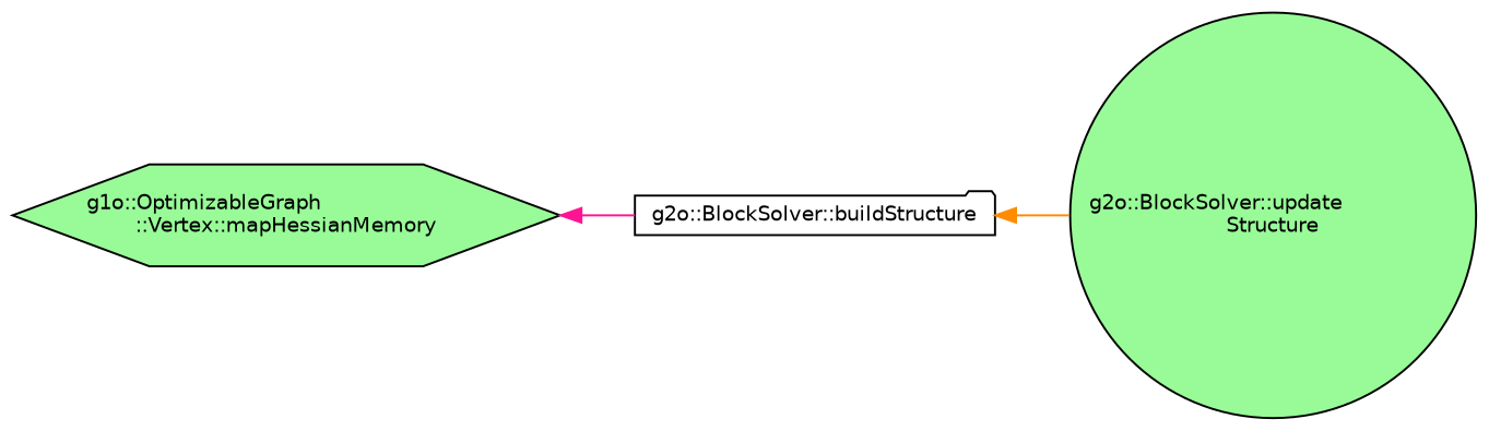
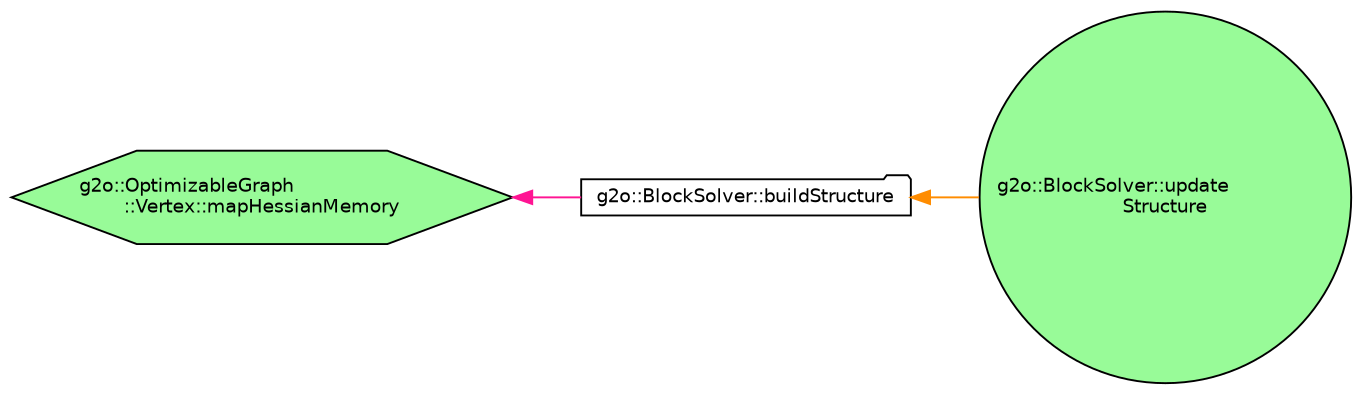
  digraph {
    rankdir=LR
    node [color=black fillcolor=palegreen fontname=Helvetica fontsize=10 style=filled]
    edge [dir=back fontname=Helvetica fontsize=10 labelfontname=Helvetica labelfontsize=10 style=solid]
-   n1 [fontcolor=black height=0.2 label="g1o::OptimizableGraph\l::Vertex::mapHessianMemory" shape=hexagon width=0.4]
+   n1 [fontcolor=black height=0.2 label="g2o::OptimizableGraph\l::Vertex::mapHessianMemory" shape=hexagon width=0.4]
    n2 [fillcolor=white height=0.2 label="g2o::BlockSolver::buildStructure" shape=folder width=0.4]
    n3 [height=0.2 label="g2o::BlockSolver::update\lStructure" shape=circle width=0.4]
    n1 -> n2 [color=deeppink]
    n2 -> n3 [color=darkorange]
  }
